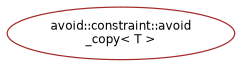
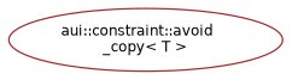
  digraph {
    rankdir=TB
-   n1 [color=brown fillcolor=white fontname=Helvetica fontsize=10 height=0.2 label="avoid::constraint::avoid\l_copy\< T \>" shape=ellipse style=filled width=0.4]
+   n1 [color=brown fillcolor=white fontname=Helvetica fontsize=10 height=0.2 label="aui::constraint::avoid\l_copy\< T \>" shape=ellipse style=filled width=0.4]
  }
